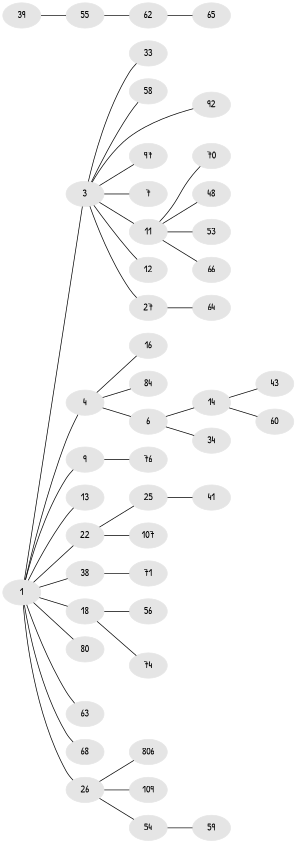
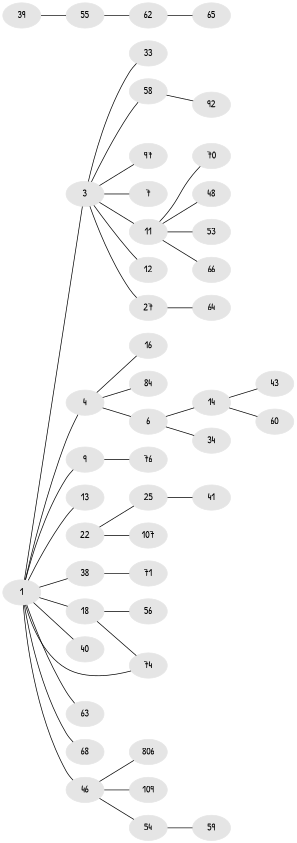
  graph {
    fontname="Patrick Hand"
    rankdir=LR
    node [color=gray90 fontname="Patrick Hand" style=filled]
    edge [fontname="Patrick Hand"]
    1 [super="+2+21"]
    3 [super="+5+8"]
    4
    9 [super="+101+88+85+17+28"]
    13 [super="+32"]
    18 [super="+51"]
    22 [super="+23+24"]
    38 [super="+42"]
-   40 [super="+47" label=80]
-   46 [super="+67+69" label=26]
+   40 [super="+47"]
+   46 [super="+67+69"]
    63
    68
    7
    11 [super="+86+115+100+90+52+20+36"]
    12 [super="+19"]
    27 [super="+105"]
    33 [super="+82"]
    58
    92
    97 [super="+114"]
    6 [super="+73+10+15+35"]
    16
    84 [super="+108+120"]
    76
    56
    74 [super="+91"]
    25 [super="+50+29+30"]
    107
    71
    54
    n31 [label=806]
    109
    48 [super="+75"]
    53
    66 [super="+116"]
    70 [super="+111"]
    64 [super="+121"]
    14 [super="+119+26"]
    34 [super="+98"]
    43 [super="+44+72"]
    60
    39
    55
    41 [super="+61"]
    62
    59 [super="+83"]
    65 [super="+81"]
    1 -- 3
    1 -- 4
    1 -- 9
    1 -- 13
    1 -- 18
-   1 -- 22
+   1 -- 74
    1 -- 38
    1 -- 40
    1 -- 46
    1 -- 63
    1 -- 68
    3 -- 7
    3 -- 11
    3 -- 12
    3 -- 27
    3 -- 33
    3 -- 58
-   3 -- 92
+   58 -- 92
    3 -- 97
    4 -- 6
    4 -- 16
    4 -- 84
    9 -- 76
    18 -- 56
    18 -- 74
    22 -- 25
    22 -- 107
    38 -- 71
    46 -- 54
    46 -- n31
    46 -- 109
    11 -- 48
    11 -- 53
    11 -- 66
    11 -- 70
    27 -- 64
    6 -- 14
    6 -- 34
    25 -- 41
    54 -- 59
    14 -- 43
    14 -- 60
    39 -- 55
    55 -- 62
    62 -- 65
  }
